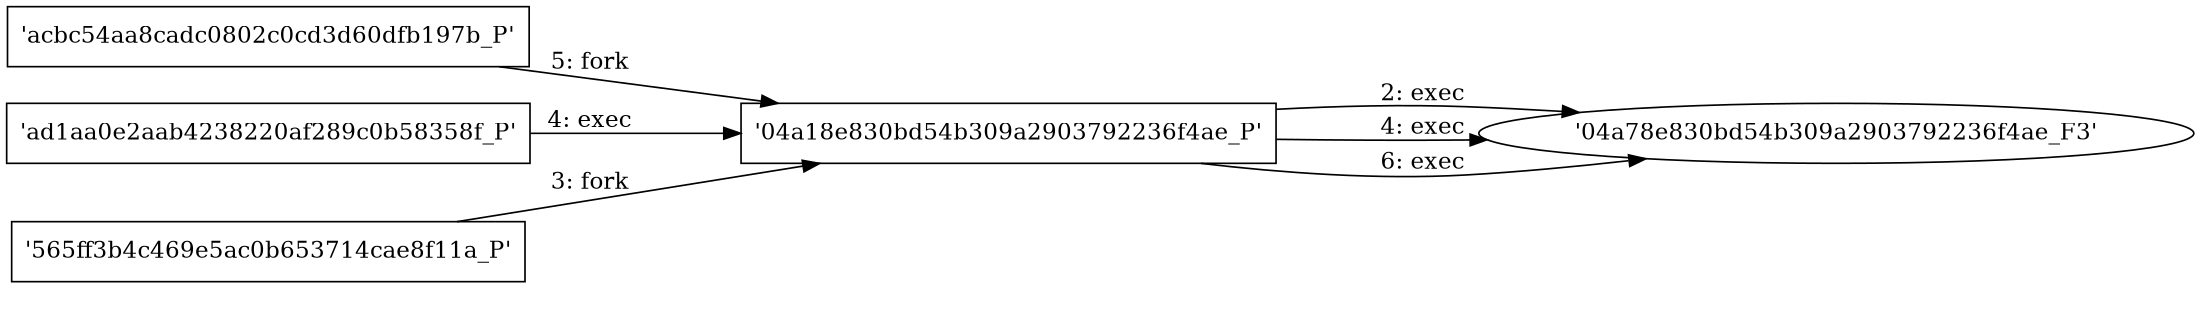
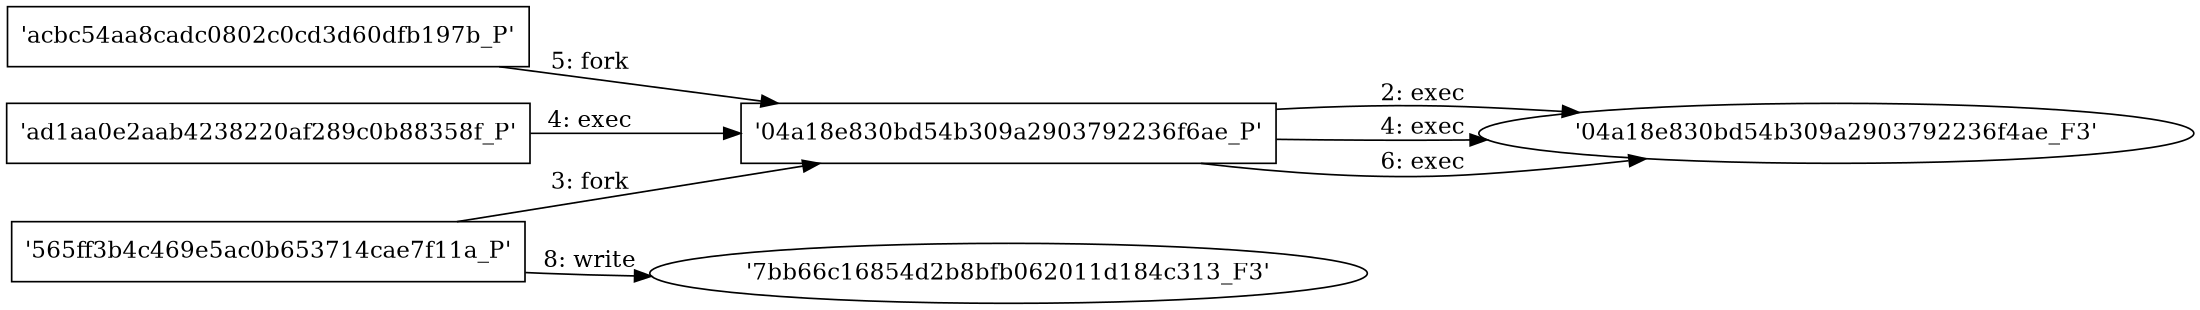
  digraph {
    engine=neato
    fixedsize=false
    fontsize=10
    nodesep=0.3
    rankdir=LR
    ranksep=0
    splines=true
    node [node_type=Process shape=box]
-   "'ad1aa0e2aab4238220af289c0b58358f_P'"
-   "'04a18e830bd54b309a2903792236f4ae_P'"
-   "'04a18e830bd54b309a2903792236f4ae_F3'" [node_type=File shape=ellipse label="'04a78e830bd54b309a2903792236f4ae_F3'"]
-   "'565ff3b4c469e5ac0b653714cae8f11a_P'"
+   "'ad1aa0e2aab4238220af289c0b58358f_P'" [label="'ad1aa0e2aab4238220af289c0b88358f_P'"]
+   "'04a18e830bd54b309a2903792236f4ae_P'" [label="'04a18e830bd54b309a2903792236f6ae_P'"]
+   "'04a18e830bd54b309a2903792236f4ae_F3'" [node_type=File shape=ellipse]
+   "'565ff3b4c469e5ac0b653714cae8f11a_P'" [label="'565ff3b4c469e5ac0b653714cae7f11a_P'"]
+   "'7bb66c16854d2b8bfb062011d184c313_F3'" [node_type=file shape=ellipse]
    n6 [label="'acbc54aa8cadc0802c0cd3d60dfb197b_P'"]
    "'ad1aa0e2aab4238220af289c0b58358f_P'" -> "'04a18e830bd54b309a2903792236f4ae_P'" [label="4: exec"]
    "'04a18e830bd54b309a2903792236f4ae_P'" -> "'04a18e830bd54b309a2903792236f4ae_F3'" [label="2: exec"]
    "'04a18e830bd54b309a2903792236f4ae_P'" -> "'04a18e830bd54b309a2903792236f4ae_F3'" [label="4: exec"]
    "'04a18e830bd54b309a2903792236f4ae_P'" -> "'04a18e830bd54b309a2903792236f4ae_F3'" [label="6: exec"]
    "'565ff3b4c469e5ac0b653714cae8f11a_P'" -> "'04a18e830bd54b309a2903792236f4ae_P'" [label="3: fork"]
+   "'565ff3b4c469e5ac0b653714cae8f11a_P'" -> "'7bb66c16854d2b8bfb062011d184c313_F3'" [label="8: write"]
    n6 -> "'04a18e830bd54b309a2903792236f4ae_P'" [label="5: fork"]
  }
